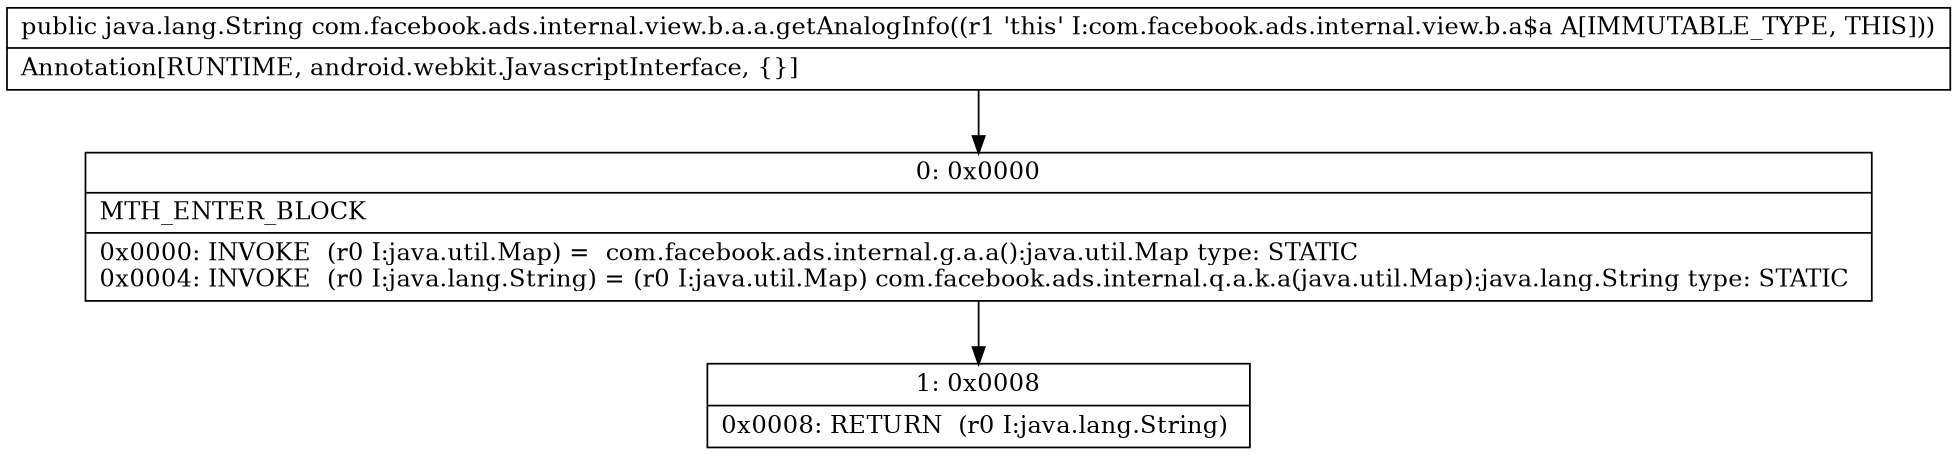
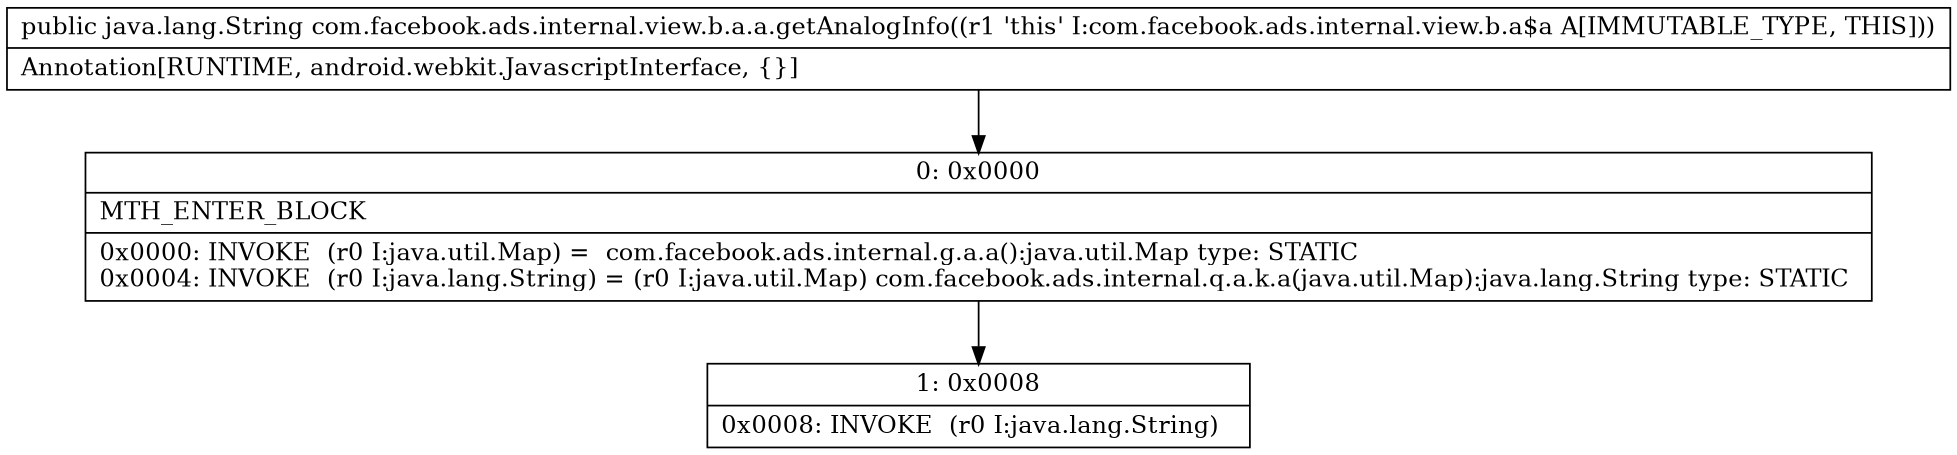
  digraph {
    node [shape=record]
    n1 [label="{0\:\ 0x0000|MTH_ENTER_BLOCK\l|0x0000: INVOKE  (r0 I:java.util.Map) =  com.facebook.ads.internal.g.a.a():java.util.Map type: STATIC \l0x0004: INVOKE  (r0 I:java.lang.String) = (r0 I:java.util.Map) com.facebook.ads.internal.q.a.k.a(java.util.Map):java.lang.String type: STATIC \l}"]
-   n2 [label="{1\:\ 0x0008|0x0008: RETURN  (r0 I:java.lang.String) \l}"]
+   n2 [label="{1\:\ 0x0008|0x0008: INVOKE  (r0 I:java.lang.String) \l}"]
    n3 [label="{public java.lang.String com.facebook.ads.internal.view.b.a.a.getAnalogInfo((r1 'this' I:com.facebook.ads.internal.view.b.a$a A[IMMUTABLE_TYPE, THIS]))  | Annotation[RUNTIME, android.webkit.JavascriptInterface, \{\}]\l}"]
    n1 -> n2
    n3 -> n1
  }
